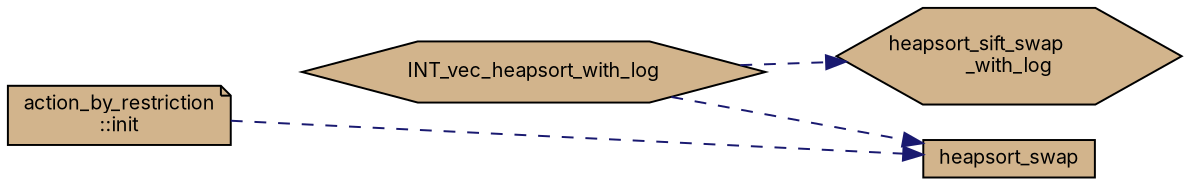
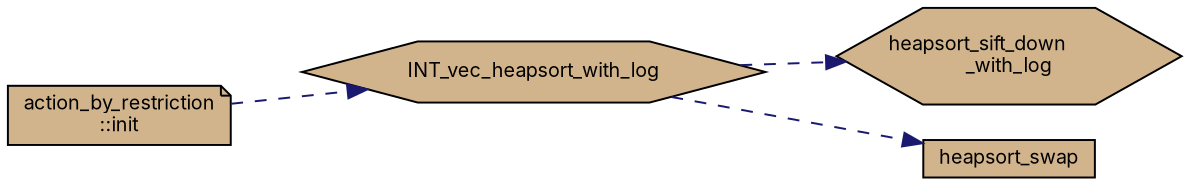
  digraph {
    fontname=Inter
    rankdir=LR
    node [color=black fillcolor=tan fontname=Inter fontsize=10 shape=hexagon style=filled]
    edge [color=midnightblue fontname=Inter fontsize=10 labelfontname=Helvetica labelfontsize=10 style=dashed]
    n1 [fontcolor=black height=0.2 label="action_by_restriction\l::init" shape=note width=0.4]
    n2 [height=0.2 label=INT_vec_heapsort_with_log width=0.4]
-   n3 [height=0.2 label="heapsort_sift_swap\l_with_log" width=0.4]
+   n3 [height=0.2 label="heapsort_sift_down\l_with_log" width=0.4]
    n4 [height=0.2 label=heapsort_swap shape=box width=0.4]
-   n1 -> n4
+   n1 -> n2
    n2 -> n3
    n2 -> n4
  }
